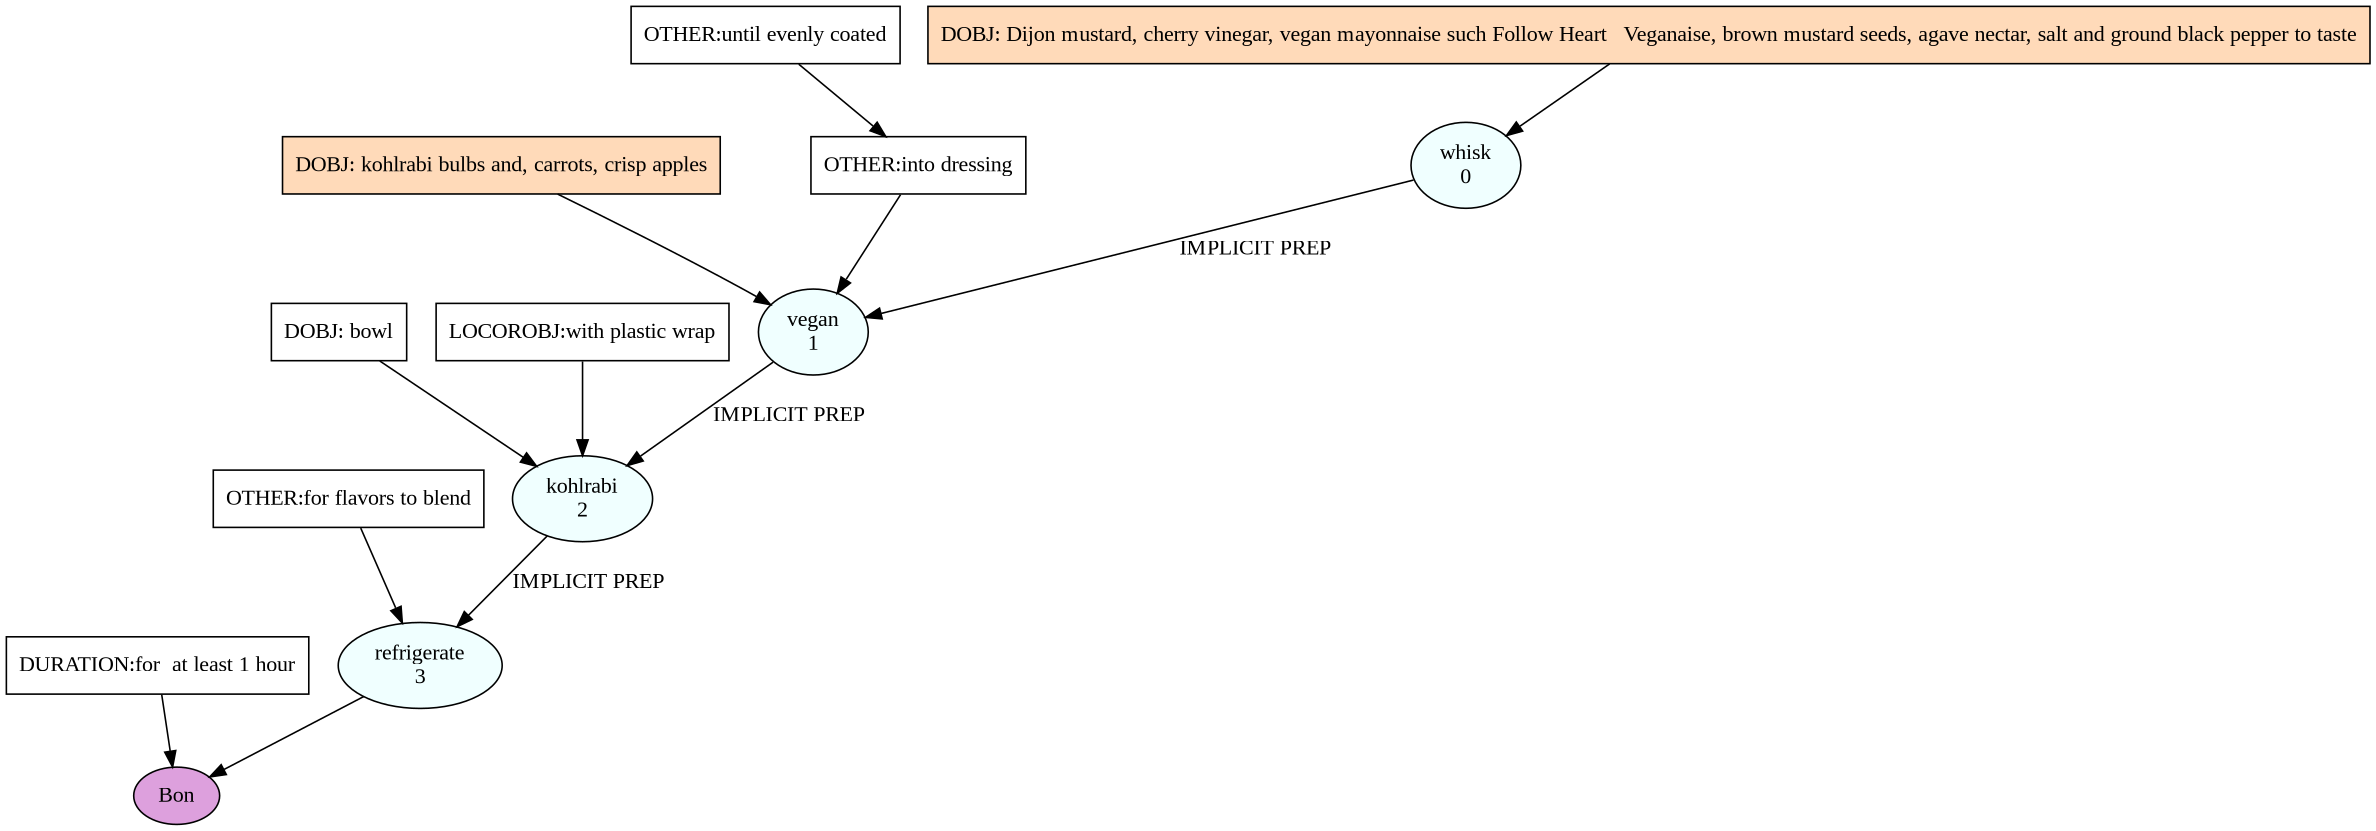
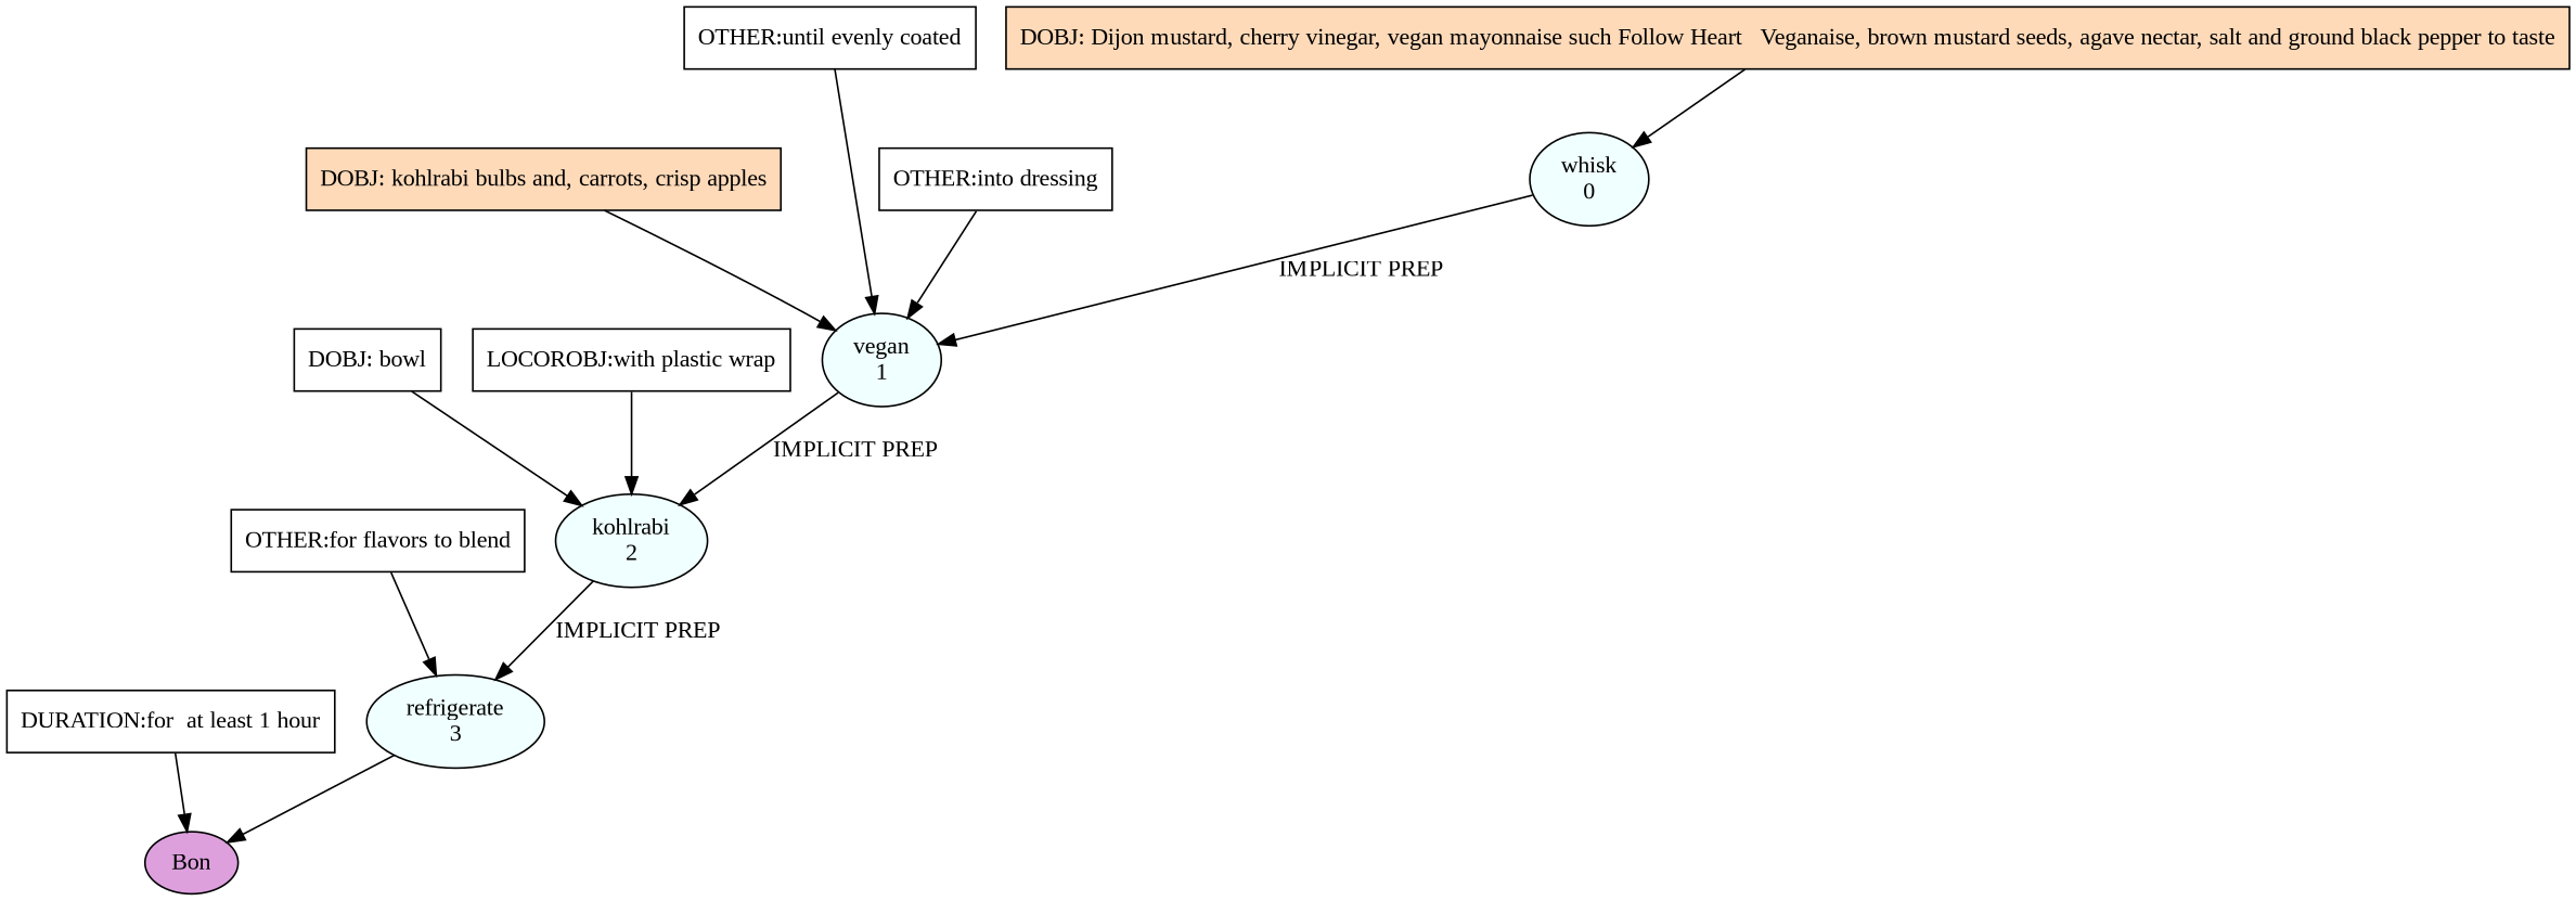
  digraph {
    fontname="Liberation Serif"
    node [fillcolor=white fontname="Liberation Serif" shape=box style=filled]
    edge [fontname="Liberation Serif"]
    n1 [fillcolor=azure label="whisk\n0" shape=oval]
    n2 [fillcolor=azure label="vegan\n1" shape=oval]
    n3 [fillcolor=azure label="kohlrabi\n2" shape=oval]
    n4 [fillcolor=azure label="refrigerate\n3" shape=oval]
    n5 [fillcolor=plum label=Bon shape=oval]
    n6 [fillcolor=peachpuff label="DOBJ: Dijon mustard, cherry vinegar, vegan mayonnaise such Follow Heart   Veganaise, brown mustard seeds, agave nectar, salt and ground black pepper to taste"]
    n7 [fillcolor=peachpuff label="DOBJ: kohlrabi bulbs and, carrots, crisp apples"]
    n8 [label="OTHER:into dressing"]
    n9 [label="OTHER:until evenly coated"]
    n10 [label="DOBJ: bowl"]
    n11 [label="LOCOROBJ:with plastic wrap"]
    n12 [label="OTHER:for flavors to blend"]
    n13 [label="DURATION:for  at least 1 hour"]
    n1 -> n2 [label="IMPLICIT PREP"]
    n2 -> n3 [label="IMPLICIT PREP"]
    n3 -> n4 [label="IMPLICIT PREP"]
    n4 -> n5
    n6 -> n1
    n7 -> n2
    n8 -> n2
-   n9 -> n8
+   n9 -> n2
    n10 -> n3
    n11 -> n3
    n12 -> n4
    n13 -> n5
  }
